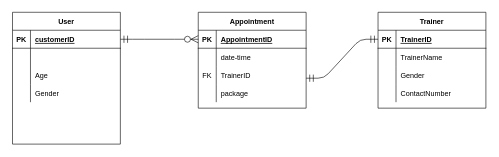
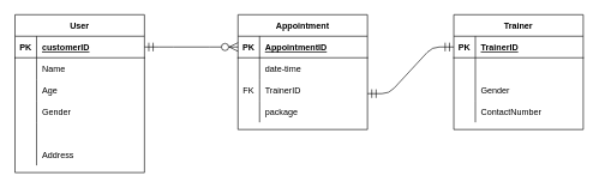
  <mxCell id="0" />
  <mxCell id="1" parent="0" />
  <mxCell id="2" value="User" style="shape=table;startSize=30;container=1;collapsible=1;childLayout=tableLayout;fixedRows=1;rowLines=0;fontStyle=1;align=center;resizeLast=1;" vertex="1" parent="1"><mxGeometry x="20" y="20" width="180" height="220" as="geometry" /></mxCell>
  <mxCell id="3" value="" style="shape=partialRectangle;collapsible=0;dropTarget=0;pointerEvents=0;fillColor=none;top=0;left=0;bottom=1;right=0;points=[[0,0.5],[1,0.5]];portConstraint=eastwest;" vertex="1" parent="2"><mxGeometry y="30" width="180" height="30" as="geometry" /></mxCell>
  <mxCell id="4" value="PK" style="shape=partialRectangle;connectable=0;fillColor=none;top=0;left=0;bottom=0;right=0;fontStyle=1;overflow=hidden;" vertex="1" parent="3"><mxGeometry width="30" height="30" as="geometry" /></mxCell>
  <mxCell id="5" value="customerID" style="shape=partialRectangle;connectable=0;fillColor=none;top=0;left=0;bottom=0;right=0;align=left;spacingLeft=6;fontStyle=5;overflow=hidden;" vertex="1" parent="3"><mxGeometry x="30" width="150" height="30" as="geometry" /></mxCell>
  <mxCell id="6" value="" style="shape=partialRectangle;collapsible=0;dropTarget=0;pointerEvents=0;fillColor=none;top=0;left=0;bottom=0;right=0;points=[[0,0.5],[1,0.5]];portConstraint=eastwest;" vertex="1" parent="2"><mxGeometry y="60" width="180" height="30" as="geometry" /></mxCell>
  <mxCell id="7" value="" style="shape=partialRectangle;connectable=0;fillColor=none;top=0;left=0;bottom=0;right=0;editable=1;overflow=hidden;" vertex="1" parent="6"><mxGeometry width="30" height="30" as="geometry" /></mxCell>
+ <mxCell id="8" value="Name    " style="shape=partialRectangle;connectable=0;fillColor=none;top=0;left=0;bottom=0;right=0;align=left;spacingLeft=6;overflow=hidden;" vertex="1" parent="6"><mxGeometry x="30" width="150" height="30" as="geometry" /></mxCell>
  <mxCell id="9" value="" style="shape=partialRectangle;collapsible=0;dropTarget=0;pointerEvents=0;fillColor=none;top=0;left=0;bottom=0;right=0;points=[[0,0.5],[1,0.5]];portConstraint=eastwest;" vertex="1" parent="2"><mxGeometry y="90" width="180" height="30" as="geometry" /></mxCell>
  <mxCell id="10" value="" style="shape=partialRectangle;connectable=0;fillColor=none;top=0;left=0;bottom=0;right=0;editable=1;overflow=hidden;" vertex="1" parent="9"><mxGeometry width="30" height="30" as="geometry" /></mxCell>
  <mxCell id="11" value="Age" style="shape=partialRectangle;connectable=0;fillColor=none;top=0;left=0;bottom=0;right=0;align=left;spacingLeft=6;overflow=hidden;" vertex="1" parent="9"><mxGeometry x="30" width="150" height="30" as="geometry" /></mxCell>
  <mxCell id="12" value="" style="shape=partialRectangle;collapsible=0;dropTarget=0;pointerEvents=0;fillColor=none;top=0;left=0;bottom=0;right=0;points=[[0,0.5],[1,0.5]];portConstraint=eastwest;" vertex="1" parent="2"><mxGeometry y="120" width="180" height="30" as="geometry" /></mxCell>
  <mxCell id="13" value="" style="shape=partialRectangle;connectable=0;fillColor=none;top=0;left=0;bottom=0;right=0;editable=1;overflow=hidden;" vertex="1" parent="12"><mxGeometry width="30" height="30" as="geometry" /></mxCell>
  <mxCell id="14" value="Gender" style="shape=partialRectangle;connectable=0;fillColor=none;top=0;left=0;bottom=0;right=0;align=left;spacingLeft=6;overflow=hidden;" vertex="1" parent="12"><mxGeometry x="30" width="150" height="30" as="geometry" /></mxCell>
  <mxCell id="15" value="" style="shape=partialRectangle;collapsible=0;dropTarget=0;pointerEvents=0;fillColor=none;top=0;left=0;bottom=0;right=0;points=[[0,0.5],[1,0.5]];portConstraint=eastwest;" vertex="1" parent="2"><mxGeometry y="150" width="180" height="30" as="geometry" /></mxCell>
  <mxCell id="16" value="" style="shape=partialRectangle;connectable=0;fillColor=none;top=0;left=0;bottom=0;right=0;editable=1;overflow=hidden;" vertex="1" parent="15"><mxGeometry width="30" height="30" as="geometry" /></mxCell>
  <mxCell id="17" value="" style="shape=partialRectangle;collapsible=0;dropTarget=0;pointerEvents=0;fillColor=none;top=0;left=0;bottom=0;right=0;points=[[0,0.5],[1,0.5]];portConstraint=eastwest;" vertex="1" parent="2"><mxGeometry y="180" width="180" height="30" as="geometry" /></mxCell>
  <mxCell id="18" value="" style="shape=partialRectangle;connectable=0;fillColor=none;top=0;left=0;bottom=0;right=0;editable=1;overflow=hidden;" vertex="1" parent="17"><mxGeometry width="30" height="30" as="geometry" /></mxCell>
+ <mxCell id="19" value="Address" style="shape=partialRectangle;connectable=0;fillColor=none;top=0;left=0;bottom=0;right=0;align=left;spacingLeft=6;overflow=hidden;" vertex="1" parent="17"><mxGeometry x="30" width="150" height="30" as="geometry" /></mxCell>
  <mxCell id="20" value="Appointment" style="shape=table;startSize=30;container=1;collapsible=1;childLayout=tableLayout;fixedRows=1;rowLines=0;fontStyle=1;align=center;resizeLast=1;" vertex="1" parent="1"><mxGeometry x="330" y="20" width="180" height="160" as="geometry" /></mxCell>
  <mxCell id="21" value="" style="shape=partialRectangle;collapsible=0;dropTarget=0;pointerEvents=0;fillColor=none;top=0;left=0;bottom=1;right=0;points=[[0,0.5],[1,0.5]];portConstraint=eastwest;" vertex="1" parent="20"><mxGeometry y="30" width="180" height="30" as="geometry" /></mxCell>
  <mxCell id="22" value="PK" style="shape=partialRectangle;connectable=0;fillColor=none;top=0;left=0;bottom=0;right=0;fontStyle=1;overflow=hidden;" vertex="1" parent="21"><mxGeometry width="30" height="30" as="geometry" /></mxCell>
  <mxCell id="23" value="AppointmentID" style="shape=partialRectangle;connectable=0;fillColor=none;top=0;left=0;bottom=0;right=0;align=left;spacingLeft=6;fontStyle=5;overflow=hidden;" vertex="1" parent="21"><mxGeometry x="30" width="150" height="30" as="geometry" /></mxCell>
  <mxCell id="24" value="" style="shape=partialRectangle;collapsible=0;dropTarget=0;pointerEvents=0;fillColor=none;top=0;left=0;bottom=0;right=0;points=[[0,0.5],[1,0.5]];portConstraint=eastwest;" vertex="1" parent="20"><mxGeometry y="60" width="180" height="30" as="geometry" /></mxCell>
  <mxCell id="25" value="" style="shape=partialRectangle;connectable=0;fillColor=none;top=0;left=0;bottom=0;right=0;editable=1;overflow=hidden;" vertex="1" parent="24"><mxGeometry width="30" height="30" as="geometry" /></mxCell>
  <mxCell id="26" value="date-time" style="shape=partialRectangle;connectable=0;fillColor=none;top=0;left=0;bottom=0;right=0;align=left;spacingLeft=6;overflow=hidden;" vertex="1" parent="24"><mxGeometry x="30" width="150" height="30" as="geometry" /></mxCell>
  <mxCell id="27" value="" style="shape=partialRectangle;collapsible=0;dropTarget=0;pointerEvents=0;fillColor=none;top=0;left=0;bottom=0;right=0;points=[[0,0.5],[1,0.5]];portConstraint=eastwest;" vertex="1" parent="20"><mxGeometry y="90" width="180" height="30" as="geometry" /></mxCell>
  <mxCell id="28" value="FK" style="shape=partialRectangle;connectable=0;fillColor=none;top=0;left=0;bottom=0;right=0;editable=1;overflow=hidden;" vertex="1" parent="27"><mxGeometry width="30" height="30" as="geometry" /></mxCell>
  <mxCell id="29" value="TrainerID" style="shape=partialRectangle;connectable=0;fillColor=none;top=0;left=0;bottom=0;right=0;align=left;spacingLeft=6;overflow=hidden;" vertex="1" parent="27"><mxGeometry x="30" width="150" height="30" as="geometry" /></mxCell>
  <mxCell id="30" value="" style="shape=partialRectangle;collapsible=0;dropTarget=0;pointerEvents=0;fillColor=none;top=0;left=0;bottom=0;right=0;points=[[0,0.5],[1,0.5]];portConstraint=eastwest;" vertex="1" parent="20"><mxGeometry y="120" width="180" height="30" as="geometry" /></mxCell>
  <mxCell id="31" value="" style="shape=partialRectangle;connectable=0;fillColor=none;top=0;left=0;bottom=0;right=0;editable=1;overflow=hidden;" vertex="1" parent="30"><mxGeometry width="30" height="30" as="geometry" /></mxCell>
  <mxCell id="32" value="package" style="shape=partialRectangle;connectable=0;fillColor=none;top=0;left=0;bottom=0;right=0;align=left;spacingLeft=6;overflow=hidden;" vertex="1" parent="30"><mxGeometry x="30" width="150" height="30" as="geometry" /></mxCell>
  <mxCell id="33" value="Trainer" style="shape=table;startSize=30;container=1;collapsible=1;childLayout=tableLayout;fixedRows=1;rowLines=0;fontStyle=1;align=center;resizeLast=1;" vertex="1" parent="1"><mxGeometry x="630" y="20" width="180" height="160" as="geometry" /></mxCell>
  <mxCell id="34" value="" style="shape=partialRectangle;collapsible=0;dropTarget=0;pointerEvents=0;fillColor=none;top=0;left=0;bottom=1;right=0;points=[[0,0.5],[1,0.5]];portConstraint=eastwest;" vertex="1" parent="33"><mxGeometry y="30" width="180" height="30" as="geometry" /></mxCell>
  <mxCell id="35" value="PK" style="shape=partialRectangle;connectable=0;fillColor=none;top=0;left=0;bottom=0;right=0;fontStyle=1;overflow=hidden;" vertex="1" parent="34"><mxGeometry width="30" height="30" as="geometry" /></mxCell>
  <mxCell id="36" value="TrainerID" style="shape=partialRectangle;connectable=0;fillColor=none;top=0;left=0;bottom=0;right=0;align=left;spacingLeft=6;fontStyle=5;overflow=hidden;" vertex="1" parent="34"><mxGeometry x="30" width="150" height="30" as="geometry" /></mxCell>
  <mxCell id="37" value="" style="shape=partialRectangle;collapsible=0;dropTarget=0;pointerEvents=0;fillColor=none;top=0;left=0;bottom=0;right=0;points=[[0,0.5],[1,0.5]];portConstraint=eastwest;" vertex="1" parent="33"><mxGeometry y="60" width="180" height="30" as="geometry" /></mxCell>
  <mxCell id="38" value="" style="shape=partialRectangle;connectable=0;fillColor=none;top=0;left=0;bottom=0;right=0;editable=1;overflow=hidden;" vertex="1" parent="37"><mxGeometry width="30" height="30" as="geometry" /></mxCell>
- <mxCell id="39" value="TrainerName" style="shape=partialRectangle;connectable=0;fillColor=none;top=0;left=0;bottom=0;right=0;align=left;spacingLeft=6;overflow=hidden;" vertex="1" parent="37"><mxGeometry x="30" width="150" height="30" as="geometry" /></mxCell>
  <mxCell id="40" value="" style="shape=partialRectangle;collapsible=0;dropTarget=0;pointerEvents=0;fillColor=none;top=0;left=0;bottom=0;right=0;points=[[0,0.5],[1,0.5]];portConstraint=eastwest;" vertex="1" parent="33"><mxGeometry y="90" width="180" height="30" as="geometry" /></mxCell>
  <mxCell id="41" value="" style="shape=partialRectangle;connectable=0;fillColor=none;top=0;left=0;bottom=0;right=0;editable=1;overflow=hidden;" vertex="1" parent="40"><mxGeometry width="30" height="30" as="geometry" /></mxCell>
  <mxCell id="42" value="Gender" style="shape=partialRectangle;connectable=0;fillColor=none;top=0;left=0;bottom=0;right=0;align=left;spacingLeft=6;overflow=hidden;" vertex="1" parent="40"><mxGeometry x="30" width="150" height="30" as="geometry" /></mxCell>
  <mxCell id="43" value="" style="shape=partialRectangle;collapsible=0;dropTarget=0;pointerEvents=0;fillColor=none;top=0;left=0;bottom=0;right=0;points=[[0,0.5],[1,0.5]];portConstraint=eastwest;" vertex="1" parent="33"><mxGeometry y="120" width="180" height="30" as="geometry" /></mxCell>
  <mxCell id="44" value="" style="shape=partialRectangle;connectable=0;fillColor=none;top=0;left=0;bottom=0;right=0;editable=1;overflow=hidden;" vertex="1" parent="43"><mxGeometry width="30" height="30" as="geometry" /></mxCell>
  <mxCell id="45" value="ContactNumber" style="shape=partialRectangle;connectable=0;fillColor=none;top=0;left=0;bottom=0;right=0;align=left;spacingLeft=6;overflow=hidden;" vertex="1" parent="43"><mxGeometry x="30" width="150" height="30" as="geometry" /></mxCell>
  <mxCell id="46" value="" style="edgeStyle=entityRelationEdgeStyle;fontSize=12;html=1;endArrow=ERzeroToMany;startArrow=ERmandOne;exitX=1;exitY=0.5;exitDx=0;exitDy=0;entryX=0;entryY=0.5;entryDx=0;entryDy=0;endSize=10;startSize=10;" edge="1" parent="1" source="3" target="21"><mxGeometry width="100" height="100" relative="1" as="geometry"><mxPoint x="320" y="250" as="sourcePoint" /><mxPoint x="420" y="150" as="targetPoint" /></mxGeometry></mxCell>
  <mxCell id="47" value="" style="edgeStyle=entityRelationEdgeStyle;fontSize=12;html=1;endArrow=ERmandOne;startArrow=ERmandOne;startSize=10;endSize=10;entryX=0;entryY=0.5;entryDx=0;entryDy=0;" edge="1" parent="1" target="34"><mxGeometry width="100" height="100" relative="1" as="geometry"><mxPoint x="510" y="130" as="sourcePoint" /><mxPoint x="420" y="150" as="targetPoint" /></mxGeometry></mxCell>
